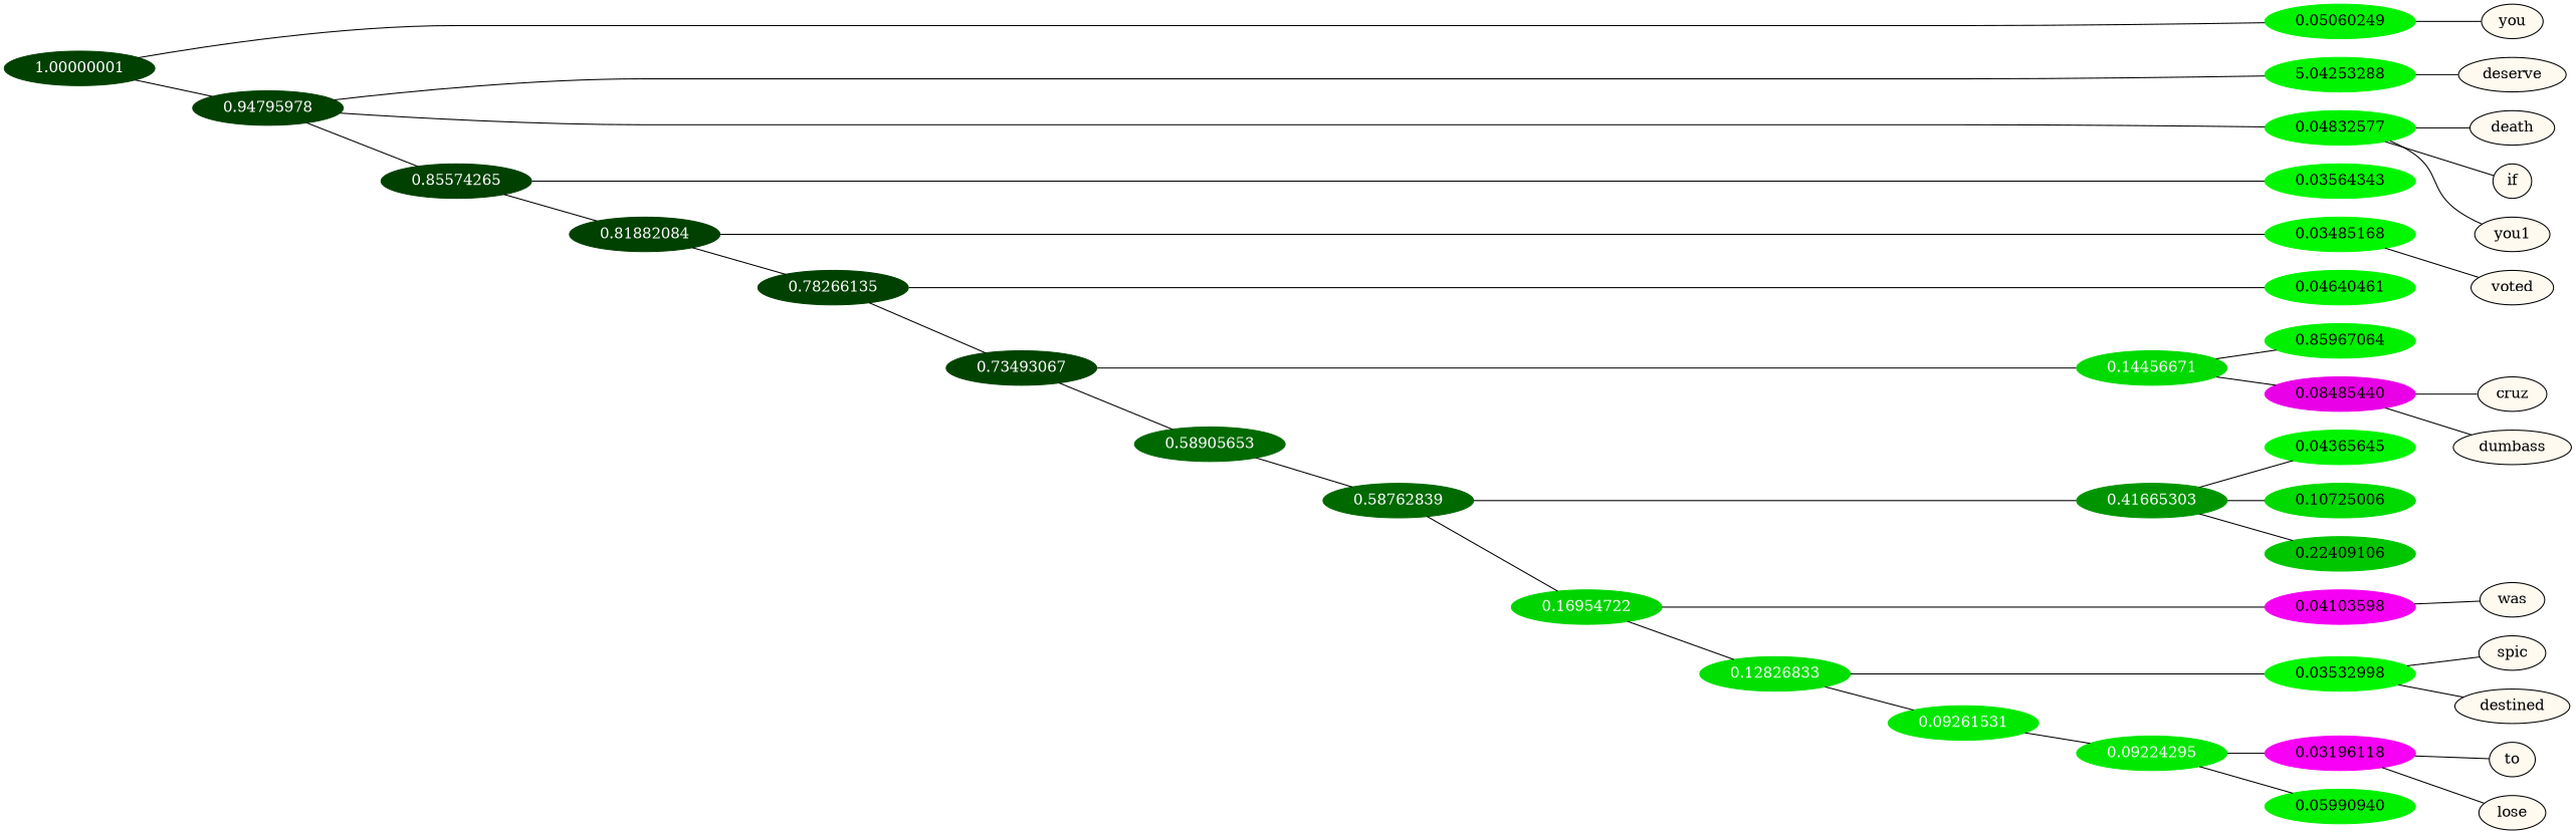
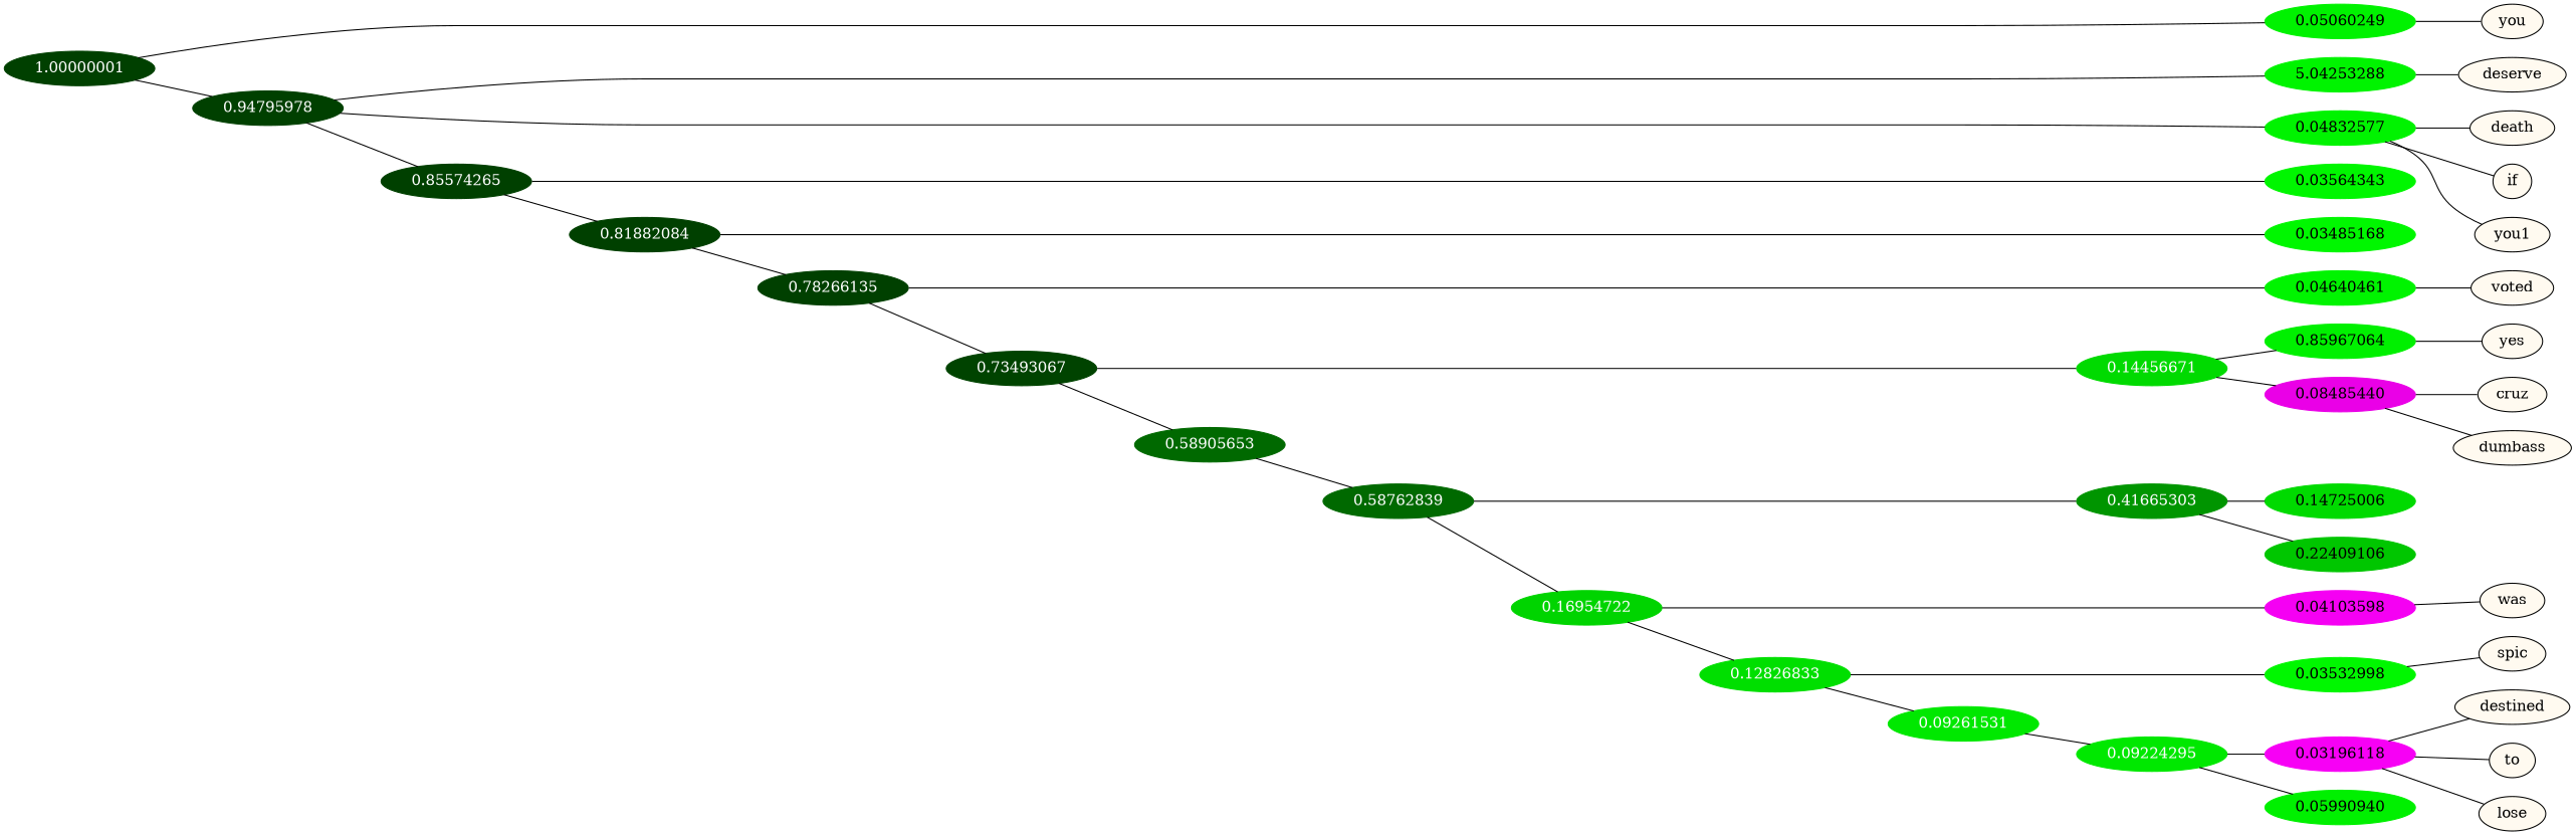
  graph {
    rankdir=LR
    node [color=black format=png nodesep=0.001 ordering=out overlap_scaling=0.01 ranksep=0.001 style=filled fontcolor=black]
    n1 [fillcolor=floralwhite height=0.15 label=you style="filled,solid" width=0.15 fontcolor=""]
    n2 [fillcolor=floralwhite height=0.15 label=deserve style="filled,solid" width=0.15 fontcolor=""]
    n3 [fillcolor=floralwhite height=0.15 label=death style="filled,solid" width=0.15 fontcolor=""]
    n4 [fillcolor=floralwhite height=0.15 label=if style="filled,solid" width=0.15 fontcolor=""]
    n5 [fillcolor=floralwhite height=0.15 label=you1 style="filled,solid" width=0.15 fontcolor=""]
    n6 [fillcolor=floralwhite height=0.15 label=voted style="filled,solid" width=0.15 fontcolor=""]
+   n7 [fillcolor=floralwhite height=0.15 label=yes style="filled,solid" width=0.15 fontcolor=""]
    n8 [fillcolor=floralwhite height=0.15 label=cruz style="filled,solid" width=0.15 fontcolor=""]
    n9 [fillcolor=floralwhite height=0.15 label=dumbass style="filled,solid" width=0.15 fontcolor=""]
    n10 [fillcolor=floralwhite height=0.15 label=spic style="filled,solid" width=0.15 fontcolor=""]
    n11 [fillcolor=floralwhite height=0.15 label=was style="filled,solid" width=0.15 fontcolor=""]
    n12 [fillcolor=floralwhite height=0.15 label=destined style="filled,solid" width=0.15 fontcolor=""]
    n13 [fillcolor=floralwhite height=0.15 label=to style="filled,solid" width=0.15 fontcolor=""]
    n14 [fillcolor=floralwhite height=0.15 label=lose style="filled,solid" width=0.15 fontcolor=""]
    n15 [color="0.334 1.000 0.949" height=0.15 label=0.05060249 width=0.15]
    n16 [color="0.334 1.000 0.957" height=0.15 label=5.04253288 width=0.15]
    n17 [color="0.334 1.000 0.952" height=0.15 label=0.04832577 width=0.15]
    n18 [color="0.334 1.000 0.964" height=0.15 label=0.03564343 width=0.15]
    n19 [color="0.334 1.000 0.965" height=0.15 label=0.03485168 width=0.15]
    n20 [color="0.334 1.000 0.954" height=0.15 label=0.04640461 width=0.15]
    n21 [color="0.334 1.000 0.940" height=0.15 label=0.85967064 width=0.15]
    n22 [color="0.835 1.000 0.915" height=0.15 label=0.08485440 width=0.15]
-   n23 [color="0.334 1.000 0.956" height=0.15 label=0.04365645 width=0.15]
-   n24 [color="0.334 1.000 0.853" height=0.15 label=0.10725006 width=0.15]
+   n24 [color="0.334 1.000 0.853" height=0.15 label=0.14725006 width=0.15]
    n25 [color="0.334 1.000 0.776" height=0.15 label=0.22409106 width=0.15]
    n26 [color="0.835 1.000 0.959" height=0.15 label=0.04103598 width=0.15]
    n27 [color="0.334 1.000 0.965" height=0.15 label=0.03532998 width=0.15]
    n28 [color="0.835 1.000 0.968" height=0.15 label=0.03196118 width=0.15]
    n29 [color="0.334 1.000 0.940" height=0.15 label=0.05990940 width=0.15]
    n30 [color="0.334 1.000 0.250" fontcolor=grey99 height=0.15 label=1.00000001 width=0.15]
    n31 [color="0.334 1.000 0.250" fontcolor=grey99 height=0.15 label=0.94795978 width=0.15]
    n32 [color="0.334 1.000 0.250" fontcolor=grey99 height=0.15 label=0.85574265 width=0.15]
    n33 [color="0.334 1.000 0.250" fontcolor=grey99 height=0.15 label=0.81882084 width=0.15]
    n34 [color="0.334 1.000 0.250" fontcolor=grey99 height=0.15 label=0.78266135 width=0.15]
    n35 [color="0.334 1.000 0.265" fontcolor=grey99 height=0.15 label=0.73493067 width=0.15]
    n36 [color="0.334 1.000 0.855" fontcolor=grey99 height=0.15 label=0.14456671 width=0.15]
    n37 [color="0.334 1.000 0.411" fontcolor=grey99 height=0.15 label=0.58905653 width=0.15]
    n38 [color="0.334 1.000 0.412" fontcolor=grey99 height=0.15 label=0.58762839 width=0.15]
    n39 [color="0.334 1.000 0.583" fontcolor=grey99 height=0.15 label=0.41665303 width=0.15]
    n40 [color="0.334 1.000 0.830" fontcolor=grey99 height=0.15 label=0.16954722 width=0.15]
    n41 [color="0.334 1.000 0.872" fontcolor=grey99 height=0.15 label=0.12826833 width=0.15]
    n42 [color="0.334 1.000 0.907" fontcolor=grey99 height=0.15 label=0.09261531 width=0.15]
    n43 [color="0.334 1.000 0.908" fontcolor=grey99 height=0.15 label=0.09224295 width=0.15]
    subgraph sub_1 {
      rank=same
      n1
      n2
      n3
      n4
      n5
      n6
+     n7
      n8
      n9
      n10
      n11
      n12
      n13
      n14
    }
    subgraph sub_2 {
      rank=same
      n15
      n16
      n17
      n18
      n19
      n20
      n21
      n22
-     n23
      n24
      n25
      n26
      n27
      n28
      n29
    }
    n15 -- n1
    n16 -- n2
    n17 -- n3
    n17 -- n4
    n17 -- n5
-   n19 -- n6
+   n20 -- n6
+   n21 -- n7
    n22 -- n8
    n22 -- n9
    n26 -- n11
    n27 -- n10
-   n27 -- n12
+   n28 -- n12
    n28 -- n13
    n28 -- n14
    n30 -- n15
    n30 -- n31
    n31 -- n16
    n31 -- n17
    n31 -- n32
    n32 -- n18
    n32 -- n33
    n33 -- n19
    n33 -- n34
    n34 -- n20
    n34 -- n35
    n35 -- n36
    n35 -- n37
    n36 -- n21
    n36 -- n22
    n37 -- n38
    n38 -- n39
    n38 -- n40
-   n39 -- n23
    n39 -- n24
    n39 -- n25
    n40 -- n26
    n40 -- n41
    n41 -- n27
    n41 -- n42
    n42 -- n43
    n43 -- n28
    n43 -- n29
  }
